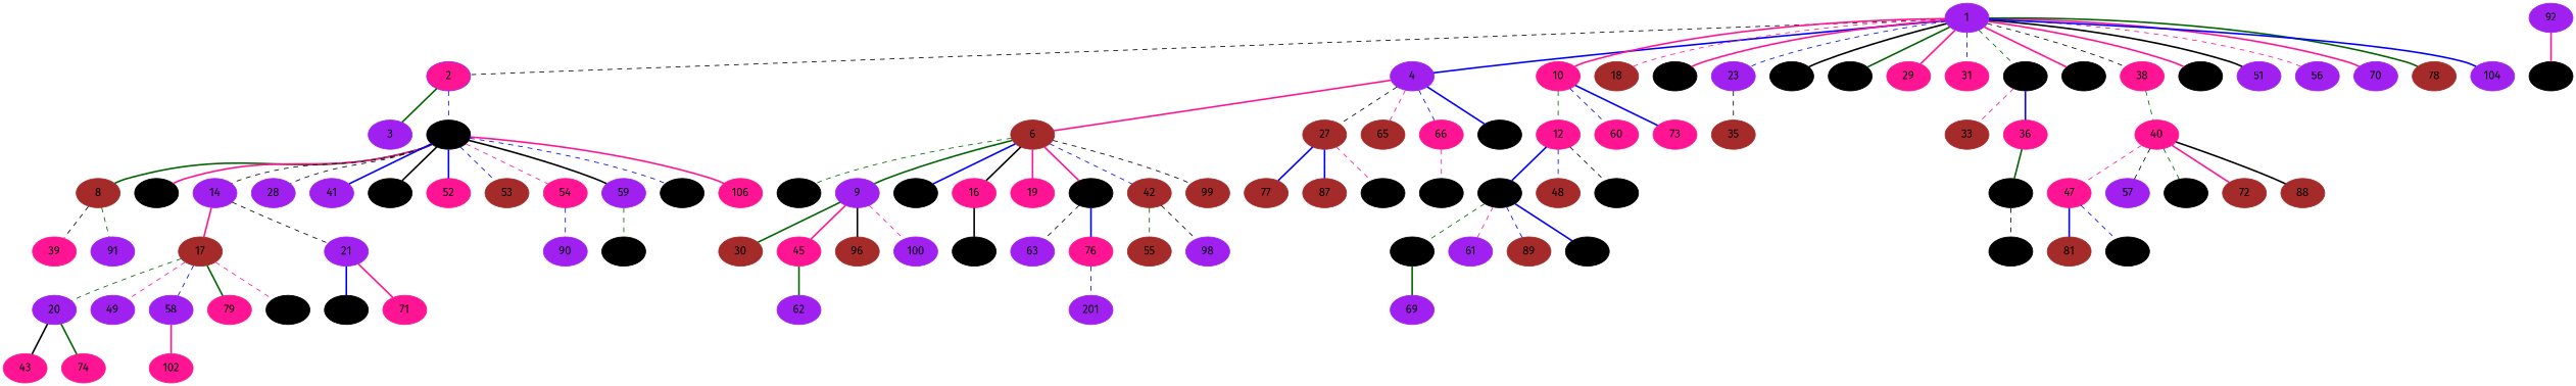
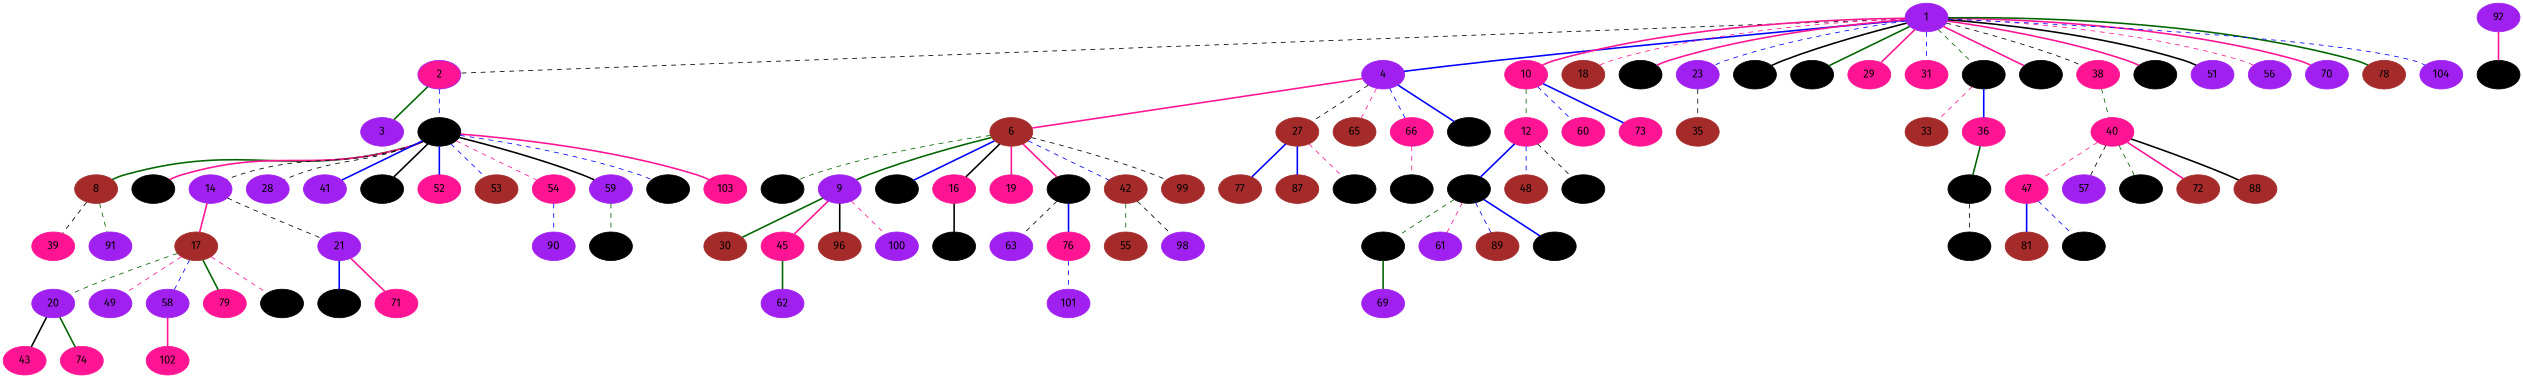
  graph {
    fontname="Fira Sans"
    node [color=purple fontname="Fira Sans" style=filled]
    edge [color=blue fontname="Fira Sans" style=bold]
    2 [fillcolor=deeppink]
    1
    4
    10 [color=deeppink]
    18 [color=brown]
    22 [color=black]
    23
    25 [color=black]
    26 [color=black]
    29 [color=deeppink]
    31 [color=deeppink]
    32 [color=black]
    37 [color=black]
    38 [color=deeppink]
    50 [color=black]
    51
    56
    70
    78 [color=brown]
    104
    3
    5 [color=black]
    6 [color=brown]
    27 [color=brown]
    65 [color=brown]
    66 [color=deeppink]
    68 [color=black]
    12 [color=deeppink]
    60 [color=deeppink]
    73 [color=deeppink]
    35 [color=brown]
    33 [color=brown]
    36 [color=deeppink]
    40 [color=deeppink]
    8 [color=brown]
    13 [color=black]
    14
    28
    41
    46 [color=black]
    52 [color=deeppink]
    53 [color=brown]
    54 [color=deeppink]
    59
    95 [color=black]
-   103 [color=deeppink label=106]
+   103 [color=deeppink]
    7 [color=black]
    9
    11 [color=black]
    16 [color=deeppink]
    19 [color=deeppink]
    24 [color=black]
    42 [color=brown]
    99 [color=brown]
    77 [color=brown]
    87 [color=brown]
    97 [color=black]
    80 [color=black]
    39 [color=deeppink]
    91
    17 [color=brown]
    21
    90
    67 [color=black]
    30 [color=brown]
    45 [color=deeppink]
    96 [color=brown]
    100
    82 [color=black]
    63
    76 [color=deeppink]
    55 [color=brown]
    98
    62
    15 [color=black]
    48 [color=brown]
    75 [color=black]
    34 [color=black]
    61
    89 [color=brown]
    93 [color=black]
    20
    49
    58
    79 [color=deeppink]
    86 [color=black]
    44 [color=black]
    71 [color=deeppink]
    69
    43 [color=deeppink]
    74 [color=deeppink]
    102 [color=deeppink]
-   101 [label=201]
+   101
    83 [color=black]
    85 [color=black]
    47 [color=deeppink]
    57
    64 [color=black]
    72 [color=brown]
    88 [color=brown]
    81 [color=brown]
    84 [color=black]
    94 [color=black]
    92
    2 -- 3 [color=darkgreen]
    2 -- 5 [style=dashed]
    1 -- 2 [color=black style=dashed]
    1 -- 4
    1 -- 10 [color=deeppink]
    1 -- 18 [color=deeppink style=dashed]
    1 -- 22 [color=deeppink]
    1 -- 23 [style=dashed]
    1 -- 25 [color=black]
    1 -- 26 [color=darkgreen]
    1 -- 29 [color=deeppink]
    1 -- 31 [style=dashed]
    1 -- 32 [color=darkgreen style=dashed]
    1 -- 37 [color=deeppink]
    1 -- 38 [color=black style=dashed]
    1 -- 50 [color=deeppink]
    1 -- 51 [color=black]
    1 -- 56 [color=deeppink style=dashed]
    1 -- 70 [color=deeppink]
    1 -- 78 [color=darkgreen]
-   1 -- 104
+   1 -- 104 [style=dashed]
    4 -- 6 [color=deeppink]
    4 -- 27 [color=black style=dashed]
    4 -- 65 [color=deeppink style=dashed]
    4 -- 66 [style=dashed]
    4 -- 68
    10 -- 12 [color=darkgreen style=dashed]
    10 -- 60 [style=dashed]
    10 -- 73
    23 -- 35 [color=black style=dashed]
    32 -- 33 [color=deeppink style=dashed]
    32 -- 36
    38 -- 40 [color=darkgreen style=dashed]
    5 -- 8 [color=darkgreen]
    5 -- 13 [color=deeppink]
    5 -- 14 [color=black style=dashed]
    5 -- 28 [color=black style=dashed]
    5 -- 41
    5 -- 46 [color=black]
    5 -- 52
    5 -- 53 [style=dashed]
    5 -- 54 [color=deeppink style=dashed]
    5 -- 59 [color=black]
    5 -- 95 [style=dashed]
    5 -- 103 [color=deeppink]
    6 -- 7 [color=darkgreen style=dashed]
    6 -- 9 [color=darkgreen]
    6 -- 11
    6 -- 16 [color=black]
    6 -- 19 [color=deeppink]
    6 -- 24 [color=deeppink]
    6 -- 42 [style=dashed]
    6 -- 99 [color=black style=dashed]
    27 -- 77
    27 -- 87
    27 -- 97 [color=deeppink style=dashed]
    66 -- 80 [color=deeppink style=dashed]
    12 -- 15
    12 -- 48 [style=dashed]
    12 -- 75 [color=black style=dashed]
    36 -- 83 [color=darkgreen]
    40 -- 47 [color=deeppink style=dashed]
    40 -- 57 [color=black style=dashed]
    40 -- 64 [color=darkgreen style=dashed]
    40 -- 72 [color=deeppink]
    40 -- 88 [color=black]
    8 -- 39 [color=black style=dashed]
    8 -- 91 [color=darkgreen style=dashed]
    14 -- 17 [color=deeppink]
    14 -- 21 [color=black style=dashed]
    54 -- 90 [style=dashed]
    59 -- 67 [color=darkgreen style=dashed]
    9 -- 30 [color=darkgreen]
    9 -- 45 [color=deeppink]
    9 -- 96 [color=black]
    9 -- 100 [color=deeppink style=dashed]
    16 -- 82 [color=black]
    24 -- 63 [color=black style=dashed]
    24 -- 76
    42 -- 55 [color=darkgreen style=dashed]
    42 -- 98 [color=black style=dashed]
    17 -- 20 [color=darkgreen style=dashed]
    17 -- 49 [color=deeppink style=dashed]
    17 -- 58 [style=dashed]
    17 -- 79 [color=darkgreen]
    17 -- 86 [color=deeppink style=dashed]
    21 -- 44
    21 -- 71 [color=deeppink]
    45 -- 62 [color=darkgreen]
    76 -- 101 [style=dashed]
    15 -- 34 [color=darkgreen style=dashed]
    15 -- 61 [color=deeppink style=dashed]
    15 -- 89 [style=dashed]
    15 -- 93
    34 -- 69 [color=darkgreen]
    20 -- 43 [color=black]
    20 -- 74 [color=darkgreen]
    58 -- 102 [color=deeppink]
    83 -- 85 [color=black style=dashed]
    47 -- 81
    47 -- 84 [style=dashed]
    92 -- 94 [color=deeppink]
  }
